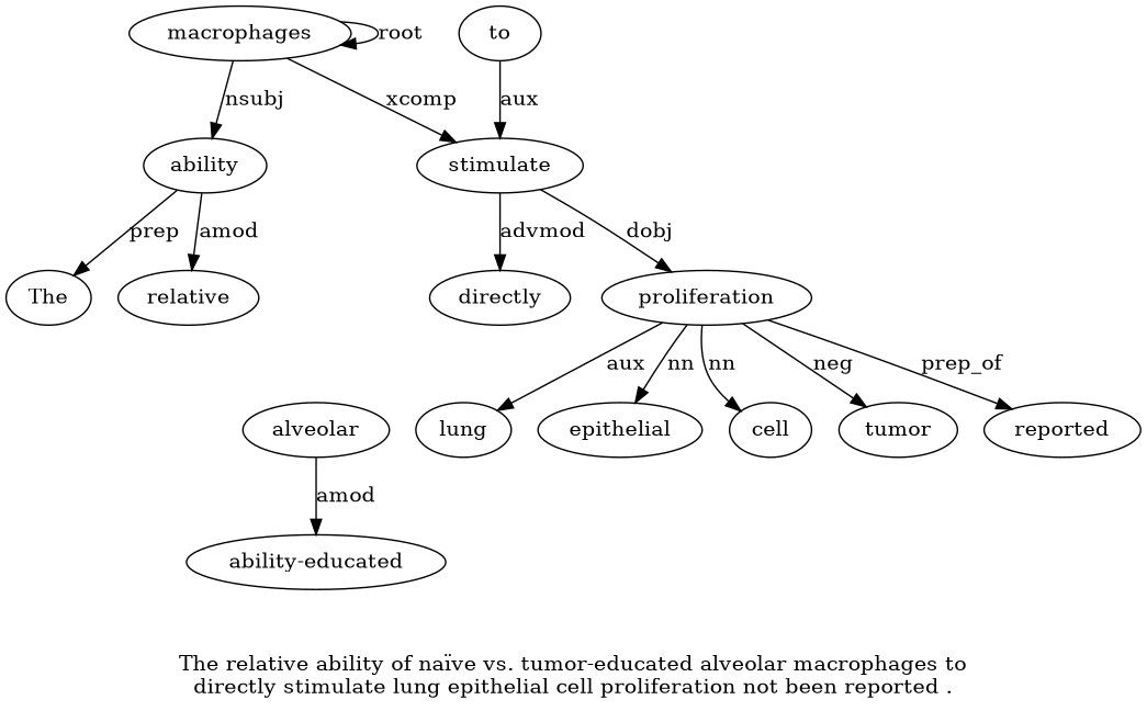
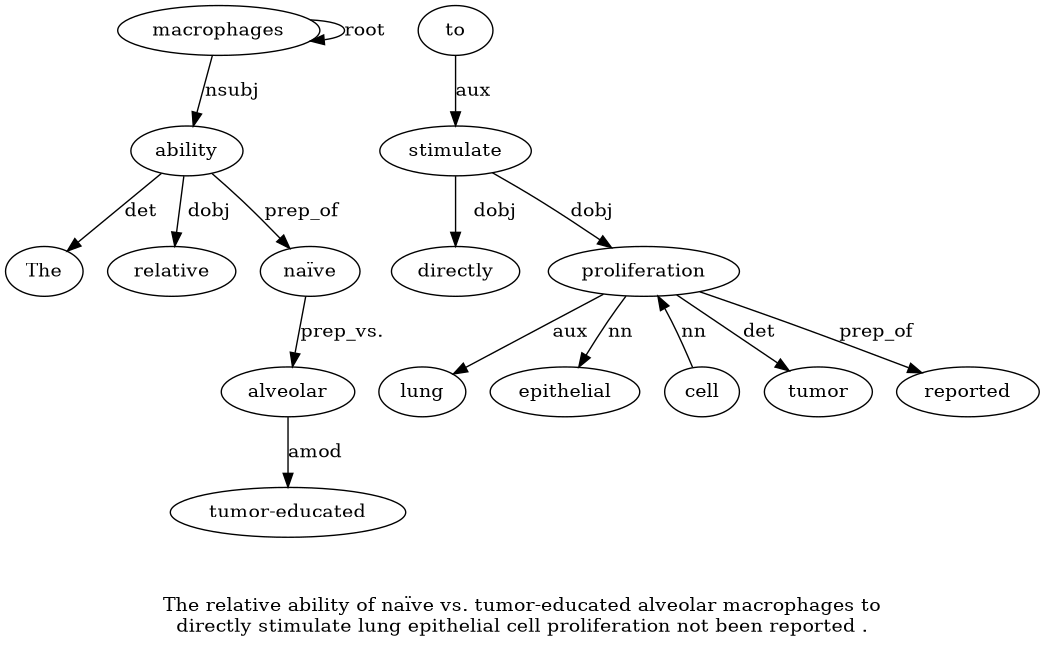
  digraph {
    label="The relative ability of naïve vs. tumor-educated alveolar macrophages to\ndirectly stimulate lung epithelial cell proliferation not been reported ."
    node [fillcolor=white style=filled]
    n1 [label=ability]
    n2 [label=The]
    n3 [label=relative]
+   n4 [label="naïve"]
    n5 [label=alveolar]
    n6 [label=macrophages]
    n7 [label=stimulate]
    n8 [label=directly]
    n9 [label=proliferation]
-   n10 [label="ability-educated"]
+   n10 [label="tumor-educated"]
    n11 [label=to]
    n12 [label=lung]
    n13 [label=epithelial]
    n14 [label=cell]
    n15 [label=tumor]
    n16 [label=reported]
-   n1 -> n2 [label=prep]
-   n1 -> n3 [label=amod]
+   n1 -> n2 [label=det]
+   n1 -> n3 [label=dobj]
+   n1 -> n4 [label=prep_of]
+   n4 -> n5 [label="prep_vs."]
    n5 -> n10 [label=amod]
    n6 -> n1 [label=nsubj]
    n6 -> n6 [label=root]
-   n6 -> n7 [label=xcomp]
-   n7 -> n8 [label=advmod]
+   n7 -> n8 [label=dobj]
    n7 -> n9 [label=dobj]
    n9 -> n12 [label=aux]
    n9 -> n13 [label=nn]
-   n9 -> n14 [label=nn]
-   n9 -> n15 [label=neg]
+   n14 -> n9 [label=nn]
+   n9 -> n15 [label=det]
    n9 -> n16 [label=prep_of]
    n11 -> n7 [label=aux]
  }
